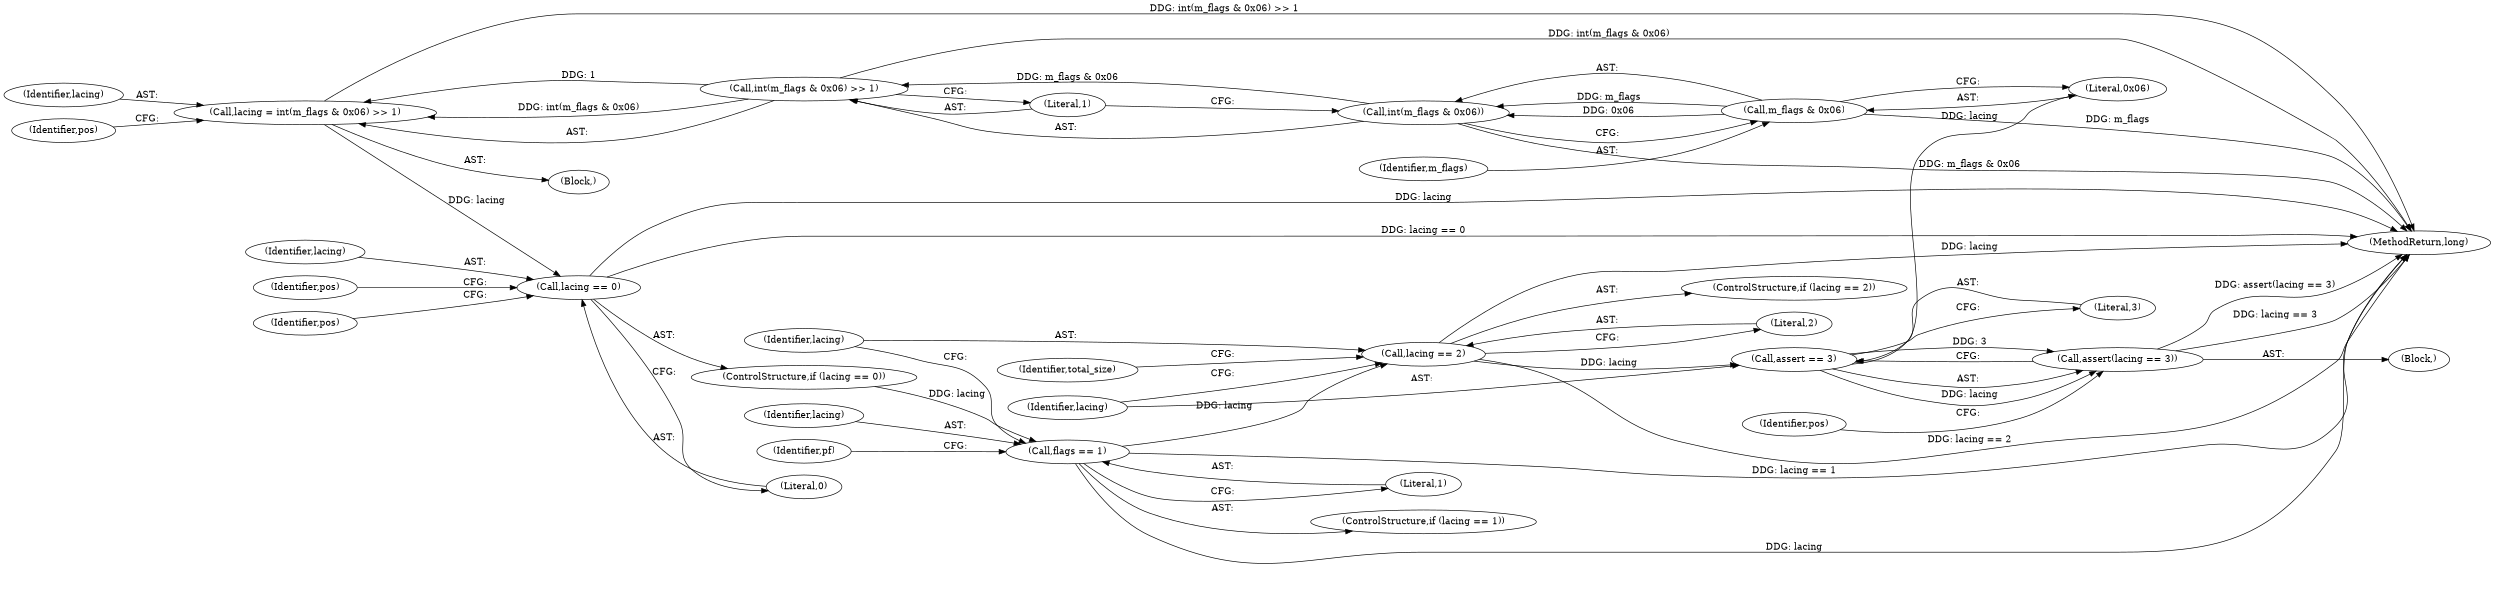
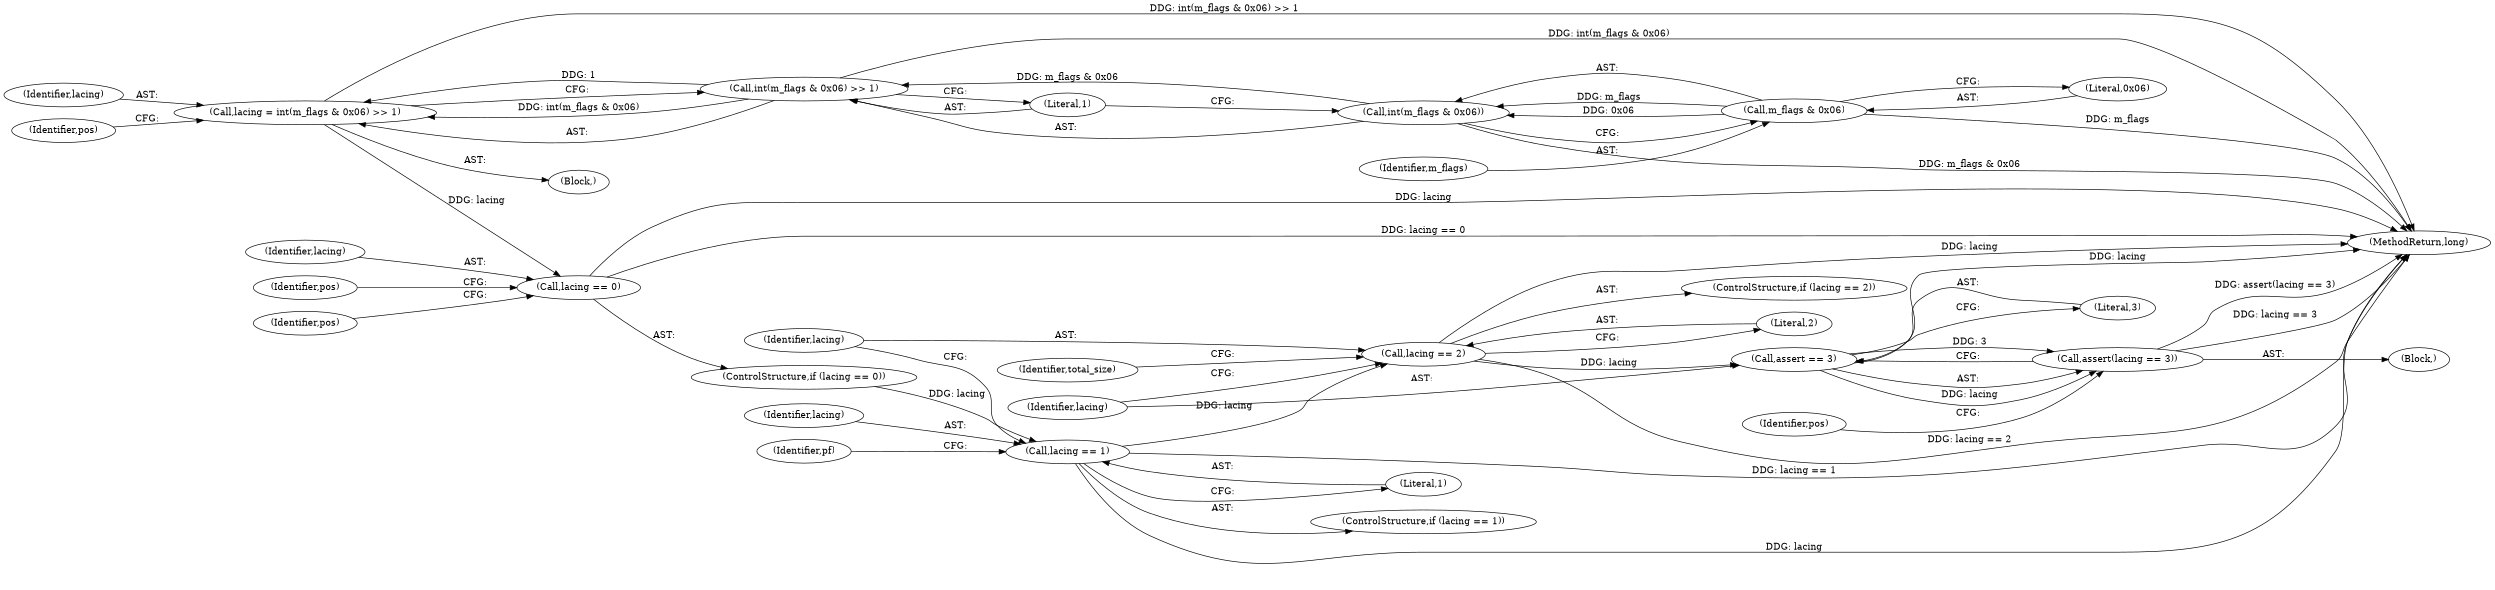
  digraph {
    fontname="DejaVu Serif"
    rankdir=LR
    node [fontname="DejaVu Serif"]
    edge [fontname="DejaVu Serif"]
    n1 [label="(Call,lacing = int(m_flags & 0x06) >> 1)"]
    n2 [label="(Call,int(m_flags & 0x06) >> 1)"]
    n3 [label="(Call,lacing == 0)"]
    n4 [label="(MethodReturn,long)"]
    n5 [label="(Block,)"]
    n6 [label="(Literal,1)"]
-   n7 [label="(Literal,0)"]
    n8 [label="(ControlStructure,if (lacing == 0))"]
    n9 [label="(Call,int(m_flags & 0x06))"]
    n10 [label="(Call,m_flags & 0x06)"]
    n11 [label="(Literal,0x06)"]
-   n12 [label="(Call,flags == 1)"]
+   n12 [label="(Call,lacing == 1)"]
    n13 [label="(Call,lacing == 2)"]
    n14 [label="(Literal,1)"]
    n15 [label="(ControlStructure,if (lacing == 1))"]
    n16 [label="(Call,assert == 3)"]
    n17 [label="(ControlStructure,if (lacing == 2))"]
    n18 [label="(Literal,2)"]
    n19 [label="(Call,assert(lacing == 3))"]
    n20 [label="(Literal,3)"]
    n21 [label="(Block,)"]
    n22 [label="(Identifier,pos)"]
    n23 [label="(Identifier,lacing)"]
    n24 [label="(Identifier,lacing)"]
    n25 [label="(Identifier,lacing)"]
    n26 [label="(Identifier,pf)"]
    n27 [label="(Identifier,lacing)"]
    n28 [label="(Identifier,m_flags)"]
    n29 [label="(Identifier,pos)"]
    n30 [label="(Identifier,pos)"]
    n31 [label="(Identifier,lacing)"]
    n32 [label="(Identifier,total_size)"]
    n33 [label="(Identifier,pos)"]
+   n1 -> n2 [label="CFG: "]
    n1 -> n3 [label="DDG: lacing"]
    n1 -> n4 [label="DDG: int(m_flags & 0x06) >> 1"]
    n1 -> n5 [label="AST: "]
    n2 -> n1 [label="AST: "]
    n2 -> n1 [label="DDG: int(m_flags & 0x06)"]
    n2 -> n1 [label="DDG: 1"]
    n2 -> n4 [label="DDG: int(m_flags & 0x06)"]
    n2 -> n6 [label="CFG: "]
    n3 -> n4 [label="DDG: lacing"]
    n3 -> n4 [label="DDG: lacing == 0"]
-   n3 -> n7 [label="CFG: "]
    n3 -> n8 [label="AST: "]
    n6 -> n2 [label="AST: "]
    n6 -> n9 [label="CFG: "]
-   n7 -> n3 [label="AST: "]
    n8 -> n12 [label="DDG: lacing"]
    n9 -> n2 [label="AST: "]
    n9 -> n2 [label="DDG: m_flags & 0x06"]
    n9 -> n4 [label="DDG: m_flags & 0x06"]
    n9 -> n10 [label="CFG: "]
    n10 -> n4 [label="DDG: m_flags"]
    n10 -> n9 [label="AST: "]
    n10 -> n9 [label="DDG: m_flags"]
    n10 -> n9 [label="DDG: 0x06"]
    n10 -> n11 [label="CFG: "]
    n11 -> n10 [label="AST: "]
    n12 -> n4 [label="DDG: lacing == 1"]
    n12 -> n4 [label="DDG: lacing"]
    n12 -> n13 [label="DDG: lacing"]
    n12 -> n14 [label="CFG: "]
    n12 -> n15 [label="AST: "]
    n13 -> n4 [label="DDG: lacing"]
    n13 -> n4 [label="DDG: lacing == 2"]
    n13 -> n16 [label="DDG: lacing"]
    n13 -> n17 [label="AST: "]
    n13 -> n18 [label="CFG: "]
    n14 -> n12 [label="AST: "]
-   n16 -> n11 [label="DDG: lacing"]
+   n16 -> n4 [label="DDG: lacing"]
    n16 -> n19 [label="AST: "]
    n16 -> n19 [label="DDG: lacing"]
    n16 -> n19 [label="DDG: 3"]
    n16 -> n20 [label="CFG: "]
    n18 -> n13 [label="AST: "]
    n19 -> n4 [label="DDG: lacing == 3"]
    n19 -> n4 [label="DDG: assert(lacing == 3)"]
    n19 -> n16 [label="CFG: "]
    n19 -> n21 [label="AST: "]
    n20 -> n16 [label="AST: "]
    n22 -> n19 [label="CFG: "]
    n23 -> n3 [label="AST: "]
    n24 -> n12 [label="AST: "]
    n25 -> n13 [label="CFG: "]
    n25 -> n16 [label="AST: "]
    n26 -> n12 [label="CFG: "]
    n27 -> n12 [label="CFG: "]
    n27 -> n13 [label="AST: "]
    n28 -> n10 [label="AST: "]
    n29 -> n3 [label="CFG: "]
    n30 -> n3 [label="CFG: "]
    n31 -> n1 [label="AST: "]
    n32 -> n13 [label="CFG: "]
    n33 -> n1 [label="CFG: "]
  }
